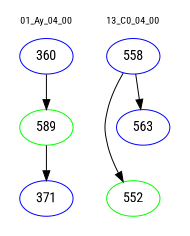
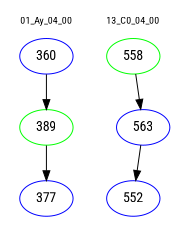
  digraph {
    fontname="Roboto Condensed"
    node [color=blue fontname="Roboto Condensed"]
    edge [color=black fontname="Roboto Condensed"]
    n1 [label=360]
-   n2 [color=green label=589]
-   n3 [label=371]
-   n4 [label=558]
-   n5 [color=green label=552]
+   n2 [color=green label=389]
+   n3 [label=377]
+   n4 [color=green label=558]
+   n5 [label=552]
    n6 [label=563]
    subgraph cluster_1 {
      color=white
      fontsize=10
      label="01_Ay_04_00"
      n1
      n2
      n3
    }
    subgraph cluster_2 {
      color=white
      fontsize=10
      label="13_C0_04_00"
      n4
      n5
      n6
    }
    n1 -> n2
    n2 -> n3
-   n4 -> n5
+   n6 -> n5
    n4 -> n6
  }
